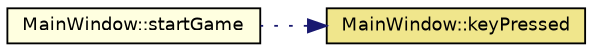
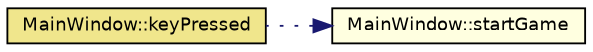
  digraph {
    rankdir=RL
    node [color=black fontname=Helvetica fontsize=10 shape=record style=filled]
    n1 [fillcolor=khaki fontcolor=black height=0.2 label="MainWindow::keyPressed" width=0.4]
    n2 [fillcolor=lightyellow height=0.2 label="MainWindow::startGame" width=0.4]
-   n1 -> n2 [color=midnightblue dir=back fontname=Helvetica fontsize=10 labelfontname=Helvetica labelfontsize=10 style=dotted]
+   n2 -> n1 [color=midnightblue dir=back fontname=Helvetica fontsize=10 labelfontname=Helvetica labelfontsize=10 style=dotted]
  }
